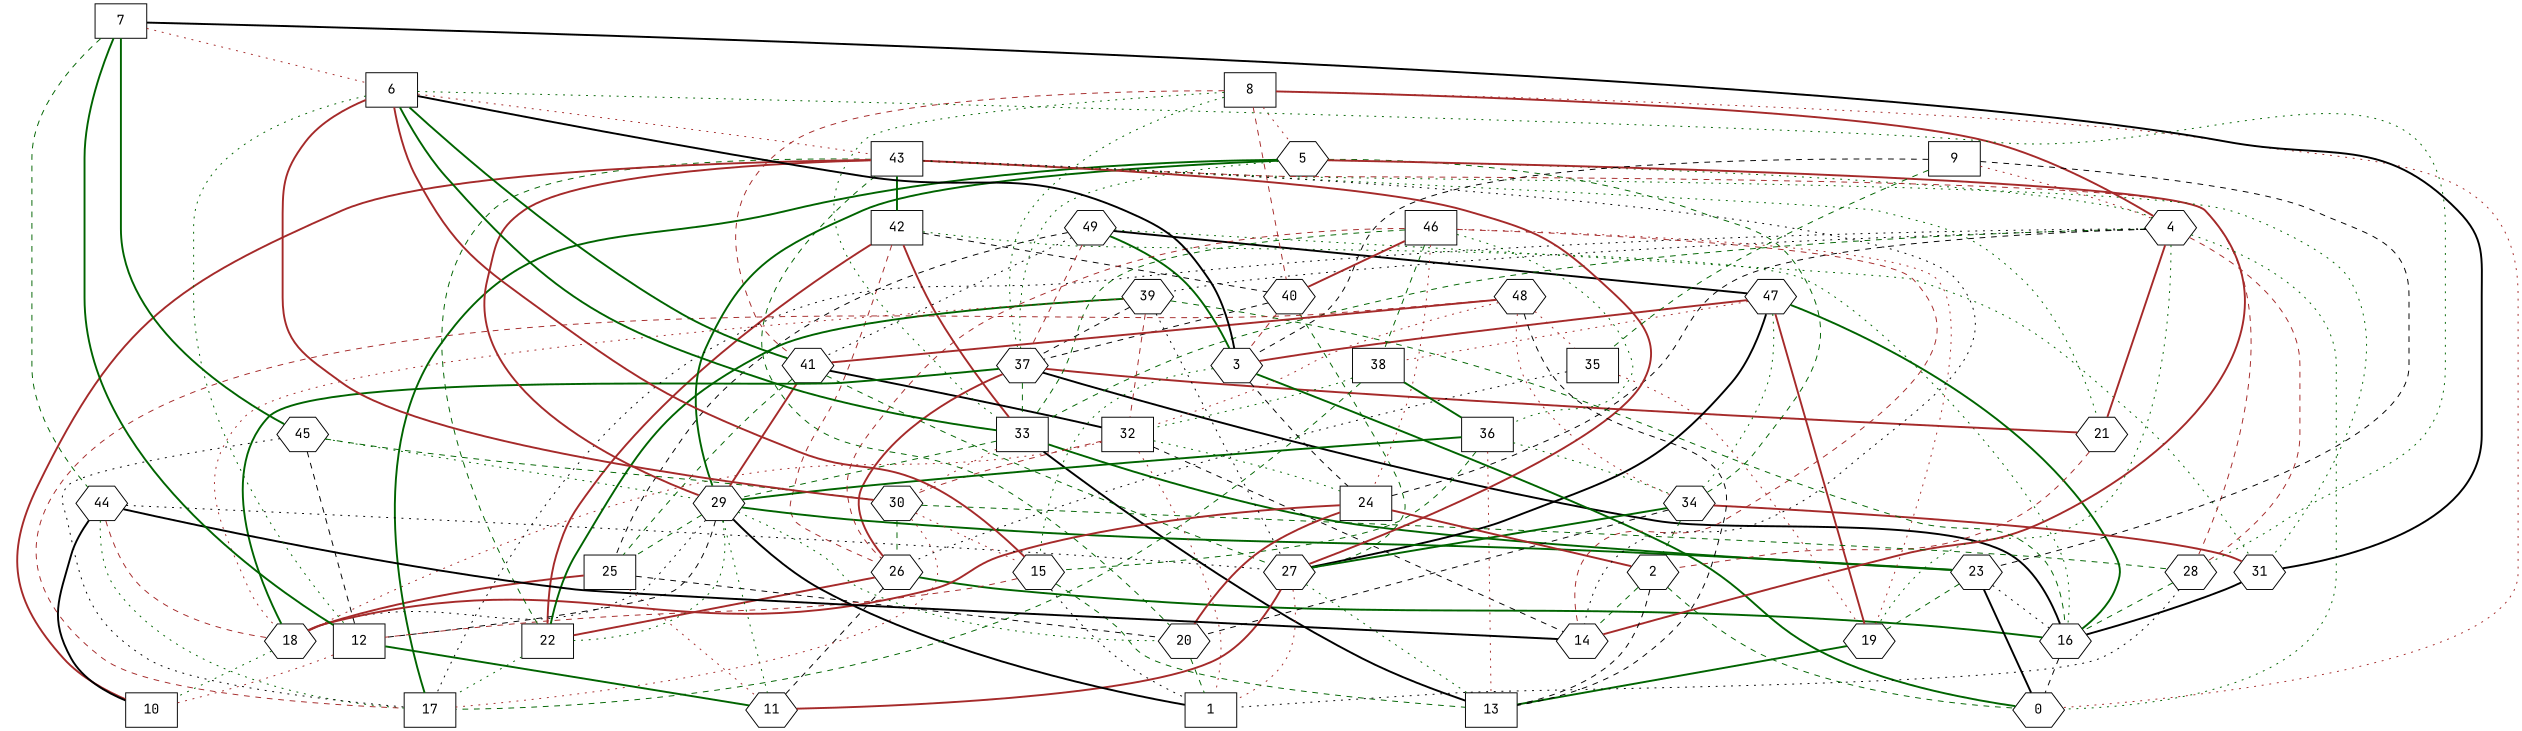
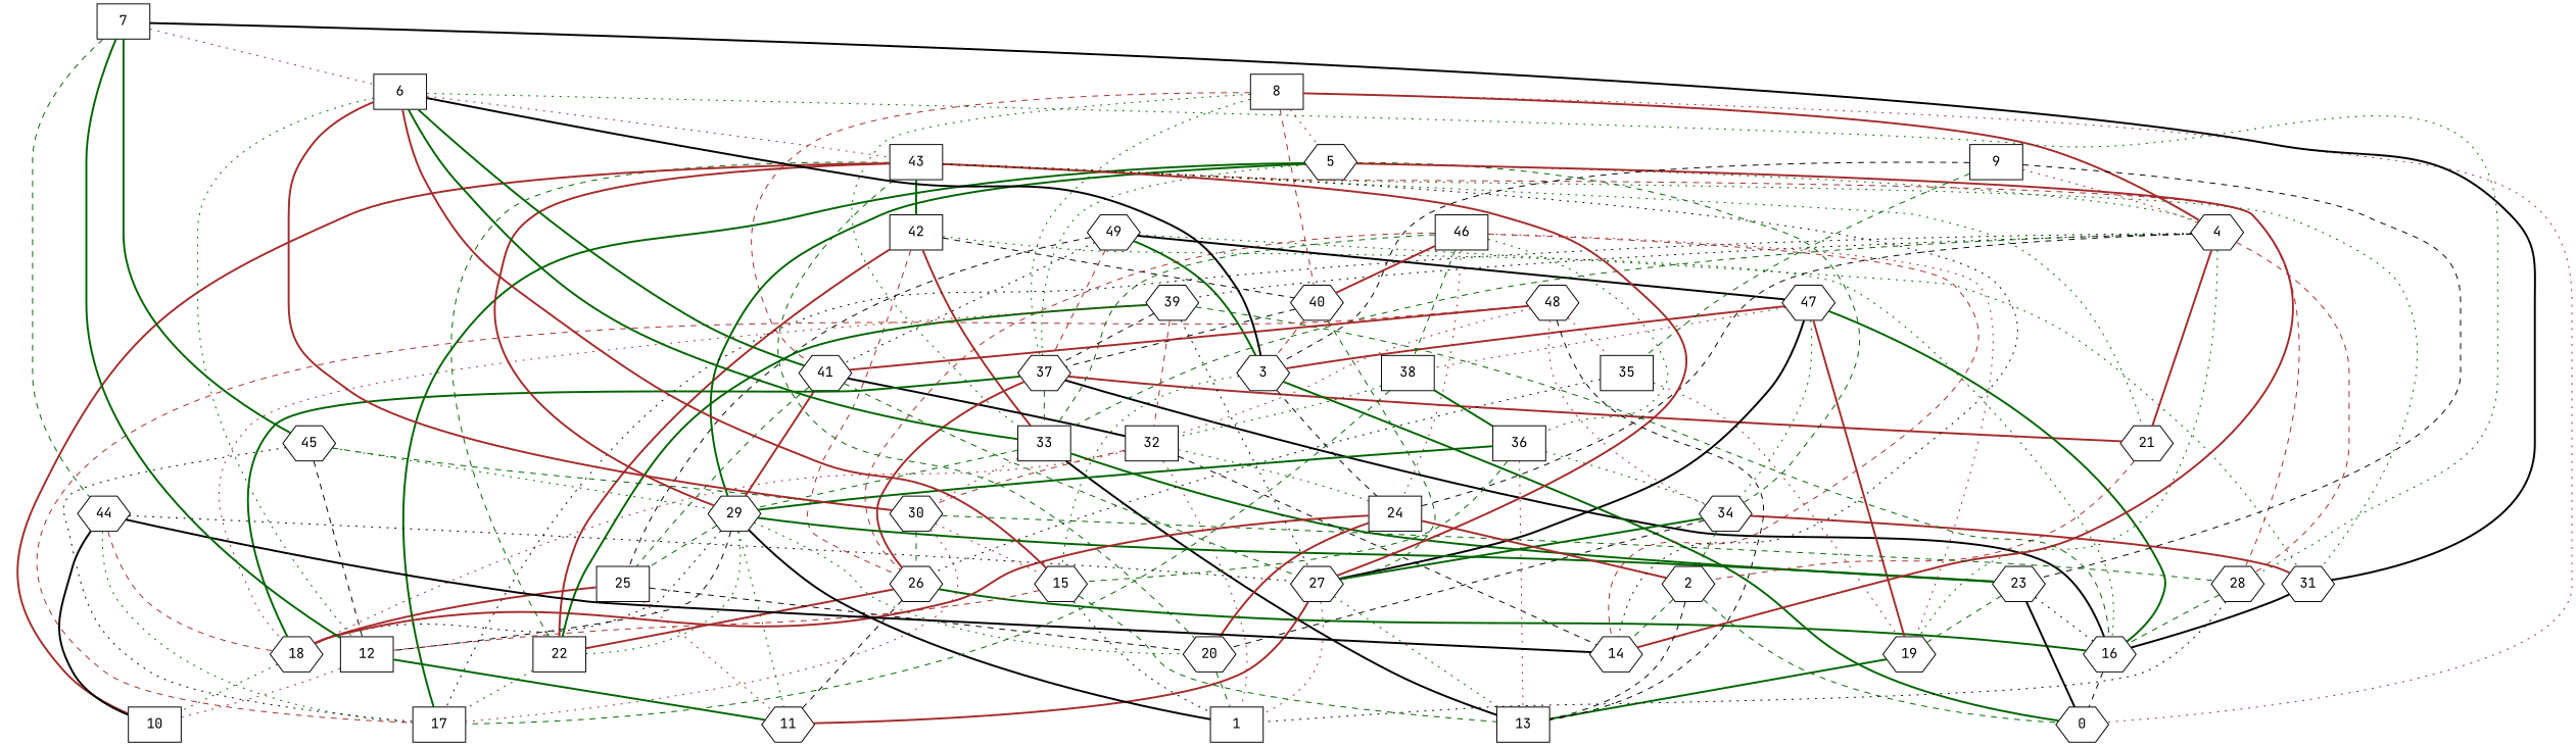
  digraph {
    fontname="JetBrains Mono"
    node [fontname="JetBrains Mono" shape=hexagon]
    edge [color=darkgreen dir=none fontname="JetBrains Mono" style=dotted]
    42 [shape=box]
    22 [shape=box]
    26
    33 [shape=box]
    16
    40
    17 [shape=box]
    11
    49
    25 [shape=box]
    41
    31
    37
    47
    3
    18
    20
    27
    29
    32 [shape=box]
    21
    8 [shape=box]
    0
    5
    4
    34
    14
    13 [shape=box]
    23
    30
    19
    38 [shape=box]
    36 [shape=box]
    15
    28
    46 [shape=box]
    24 [shape=box]
    2
    43 [shape=box]
    10 [shape=box]
    1 [shape=box]
    9 [shape=box]
    35 [shape=box]
    39
    12 [shape=box]
    44
    48
    45
    6 [shape=box]
    7 [shape=box]
    subgraph sub_1 {
      42
      22
      26
      33
      16
      40
      17
      11
      49
      25
      41
      31
      37
      47
      3
      18
      20
      27
      29
      32
      21
      8
      0
      5
      4
      34
      14
      13
      23
      30
      19
      38
      36
      15
      28
      46
      24
      2
      43
      10
      1
      9
      35
      39
      12
      44
      48
      45
      6
      7
    }
    42 -> 22 [color=brown style=bold]
    42 -> 26 [color=brown style=dashed]
    42 -> 33 [color=brown style=bold]
    42 -> 16
    42 -> 40 [color=black style=dashed]
    22 -> 17
    26 -> 22 [color=brown style=bold]
    26 -> 16 [style=bold]
    26 -> 11 [color=black style=dashed]
    33 -> 29 [style=dashed]
    33 -> 13 [color=black style=bold]
    33 -> 23 [style=bold]
    33 -> 30 [color=brown]
    16 -> 0 [color=black style=dashed]
    40 -> 37 [color=black style=dashed]
    40 -> 3 [color=brown style=dashed]
    40 -> 27 [style=dashed]
    49 -> 25 [color=black style=dashed]
    49 -> 41 [color=black]
    49 -> 31
    49 -> 37 [color=brown style=dashed]
    49 -> 47 [color=black style=bold]
    49 -> 3 [style=bold]
    25 -> 11 [color=brown]
    25 -> 18 [color=brown style=bold]
    25 -> 20 [color=black style=dashed]
    41 -> 25 [style=dashed]
    41 -> 27 [style=dashed]
    41 -> 29 [color=brown style=bold]
    41 -> 32 [color=black style=bold]
    31 -> 16 [color=black style=bold]
    37 -> 26 [color=brown style=bold]
    37 -> 33 [style=dashed]
    37 -> 16 [color=black style=bold]
    37 -> 18 [style=bold]
    37 -> 21 [color=brown style=bold]
    47 -> 16 [style=bold]
    47 -> 3 [color=brown style=bold]
    47 -> 27 [color=black style=bold]
    47 -> 34
    47 -> 19 [color=brown style=bold]
    47 -> 38 [color=brown]
    3 -> 0 [style=bold]
    3 -> 15
    3 -> 24 [color=black style=dashed]
    18 -> 10
    20 -> 1 [style=dashed]
    27 -> 11 [color=brown style=bold]
    27 -> 13
    27 -> 1 [color=brown]
    29 -> 22
    29 -> 11
    29 -> 25 [style=dashed]
    29 -> 18 [color=black]
    29 -> 20
    29 -> 23 [style=bold]
    29 -> 1 [color=black style=bold]
    29 -> 12 [color=black style=dashed]
    32 -> 18 [color=brown]
    32 -> 14 [color=black style=dashed]
    32 -> 30 [color=brown style=dashed]
    32 -> 24
    32 -> 1 [color=brown]
    21 -> 2 [color=brown style=dashed]
    8 -> 33
    8 -> 40 [color=brown style=dashed]
    8 -> 41 [color=brown style=dashed]
    8 -> 37
    8 -> 0 [color=brown]
    8 -> 5 [color=brown]
    8 -> 4 [color=brown style=bold]
    5 -> 17 [style=bold]
    5 -> 37
    5 -> 29 [style=bold]
    5 -> 4
    5 -> 34 [style=dashed]
    5 -> 14 [color=brown style=bold]
    4 -> 33 [style=dashed]
    4 -> 17 [color=black]
    4 -> 21 [color=brown style=bold]
-   4 -> 0
    4 -> 19
    4 -> 28 [color=brown style=dashed]
    4 -> 24 [color=black style=dashed]
    4 -> 39 [color=black]
    34 -> 31 [color=brown style=bold]
    34 -> 20 [color=black style=dashed]
    34 -> 27 [style=bold]
    34 -> 2 [style=dashed]
    23 -> 16 [color=black]
    23 -> 0 [color=black style=bold]
    23 -> 19 [style=dashed]
    30 -> 26 [style=dashed]
    30 -> 17 [color=brown]
    30 -> 15 [color=brown]
    30 -> 28 [style=dashed]
    19 -> 13 [style=bold]
    38 -> 17 [style=dashed]
    38 -> 32
    38 -> 36 [style=bold]
    36 -> 29 [style=bold]
    36 -> 34
    36 -> 13 [color=brown]
    36 -> 15 [style=dashed]
    15 -> 13 [style=dashed]
    15 -> 1 [color=black]
    15 -> 12 [color=brown style=dashed]
    28 -> 16 [style=dashed]
    28 -> 1 [color=black]
    46 -> 26 [color=brown style=dashed]
    46 -> 33 [style=dashed]
    46 -> 40 [color=brown style=bold]
    46 -> 14 [color=brown style=dashed]
    46 -> 19 [color=brown]
    46 -> 38 [style=dashed]
    46 -> 36
    46 -> 24 [color=brown]
    24 -> 18 [color=brown style=bold]
    24 -> 20 [color=brown style=bold]
    24 -> 2 [color=brown style=bold]
    2 -> 0 [style=dashed]
    2 -> 14 [style=dashed]
    2 -> 13 [color=black style=dashed]
    43 -> 42 [style=bold]
    43 -> 22 [style=dashed]
    43 -> 31
    43 -> 20 [style=dashed]
    43 -> 27 [color=brown style=bold]
    43 -> 29 [color=brown style=bold]
    43 -> 21
    43 -> 14 [color=black]
    43 -> 28 [color=brown style=dashed]
    43 -> 10 [color=brown style=bold]
    9 -> 3 [color=black style=dashed]
    9 -> 4 [color=brown]
    9 -> 23 [color=black style=dashed]
    9 -> 35 [style=dashed]
    35 -> 26 [color=black]
    35 -> 19 [color=brown]
    39 -> 22 [style=bold]
    39 -> 16 [style=dashed]
    39 -> 37 [color=black style=dashed]
    39 -> 18 [color=brown]
    39 -> 27 [color=black]
    39 -> 32 [color=brown style=dashed]
    12 -> 11 [style=bold]
    12 -> 10 [color=brown]
    44 -> 17
    44 -> 18 [color=brown style=dashed]
    44 -> 27 [color=black]
    44 -> 14 [color=black style=bold]
    44 -> 10 [color=black style=bold]
    48 -> 17 [color=brown style=dashed]
    48 -> 41 [color=brown style=bold]
    48 -> 32 [color=brown]
    48 -> 34 [color=brown]
    48 -> 13 [color=black style=dashed]
    48 -> 35 [color=brown]
    45 -> 17 [color=black]
    45 -> 29
    45 -> 30 [style=dashed]
    45 -> 12 [color=black style=dashed]
    6 -> 33 [style=bold]
    6 -> 41 [style=bold]
    6 -> 3 [color=black style=bold]
    6 -> 30 [color=brown style=bold]
    6 -> 15 [color=brown style=bold]
    6 -> 28
    6 -> 43 [color=brown]
    6 -> 12
    7 -> 31 [color=black style=bold]
    7 -> 12 [style=bold]
    7 -> 44 [style=dashed]
    7 -> 45 [style=bold]
    7 -> 6 [color=brown]
  }
